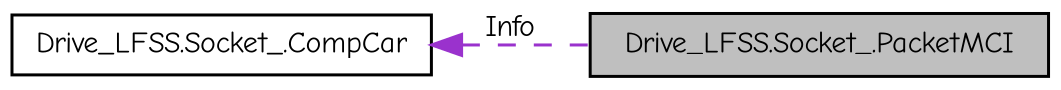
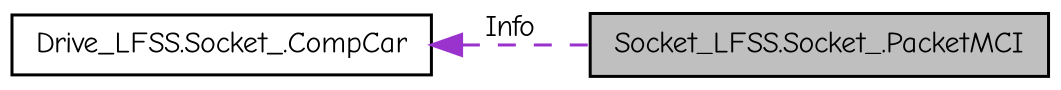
  digraph {
    rankdir=LR
    fontname="Comic Neue"
    node [color=black fontname="Comic Neue" fontsize=10 shape=record]
-   n1 [fillcolor=grey75 fontcolor=black height=0.2 label="Drive_LFSS.Socket_.PacketMCI" style=filled width=0.4]
+   n1 [fillcolor=grey75 fontcolor=black height=0.2 label="Socket_LFSS.Socket_.PacketMCI" style=filled width=0.4]
    n2 [height=0.2 label="Drive_LFSS.Socket_.CompCar" width=0.4]
    n2 -> n1 [color=darkorchid3 dir=back fontname="Comic Neue" fontsize=10 label=Info labelfontname=FreeSans labelfontsize=10 style=dashed]
  }
